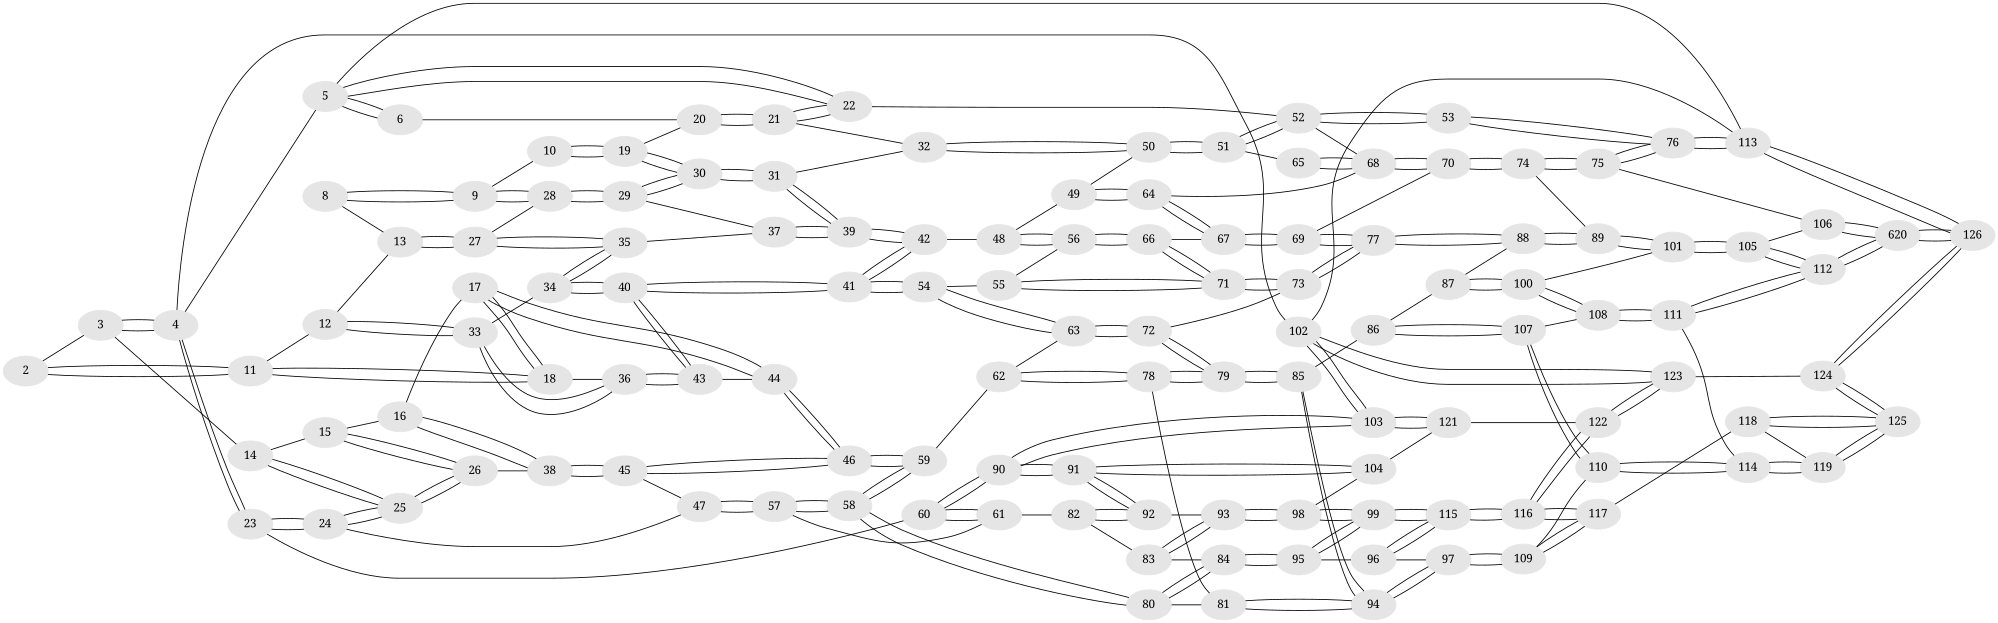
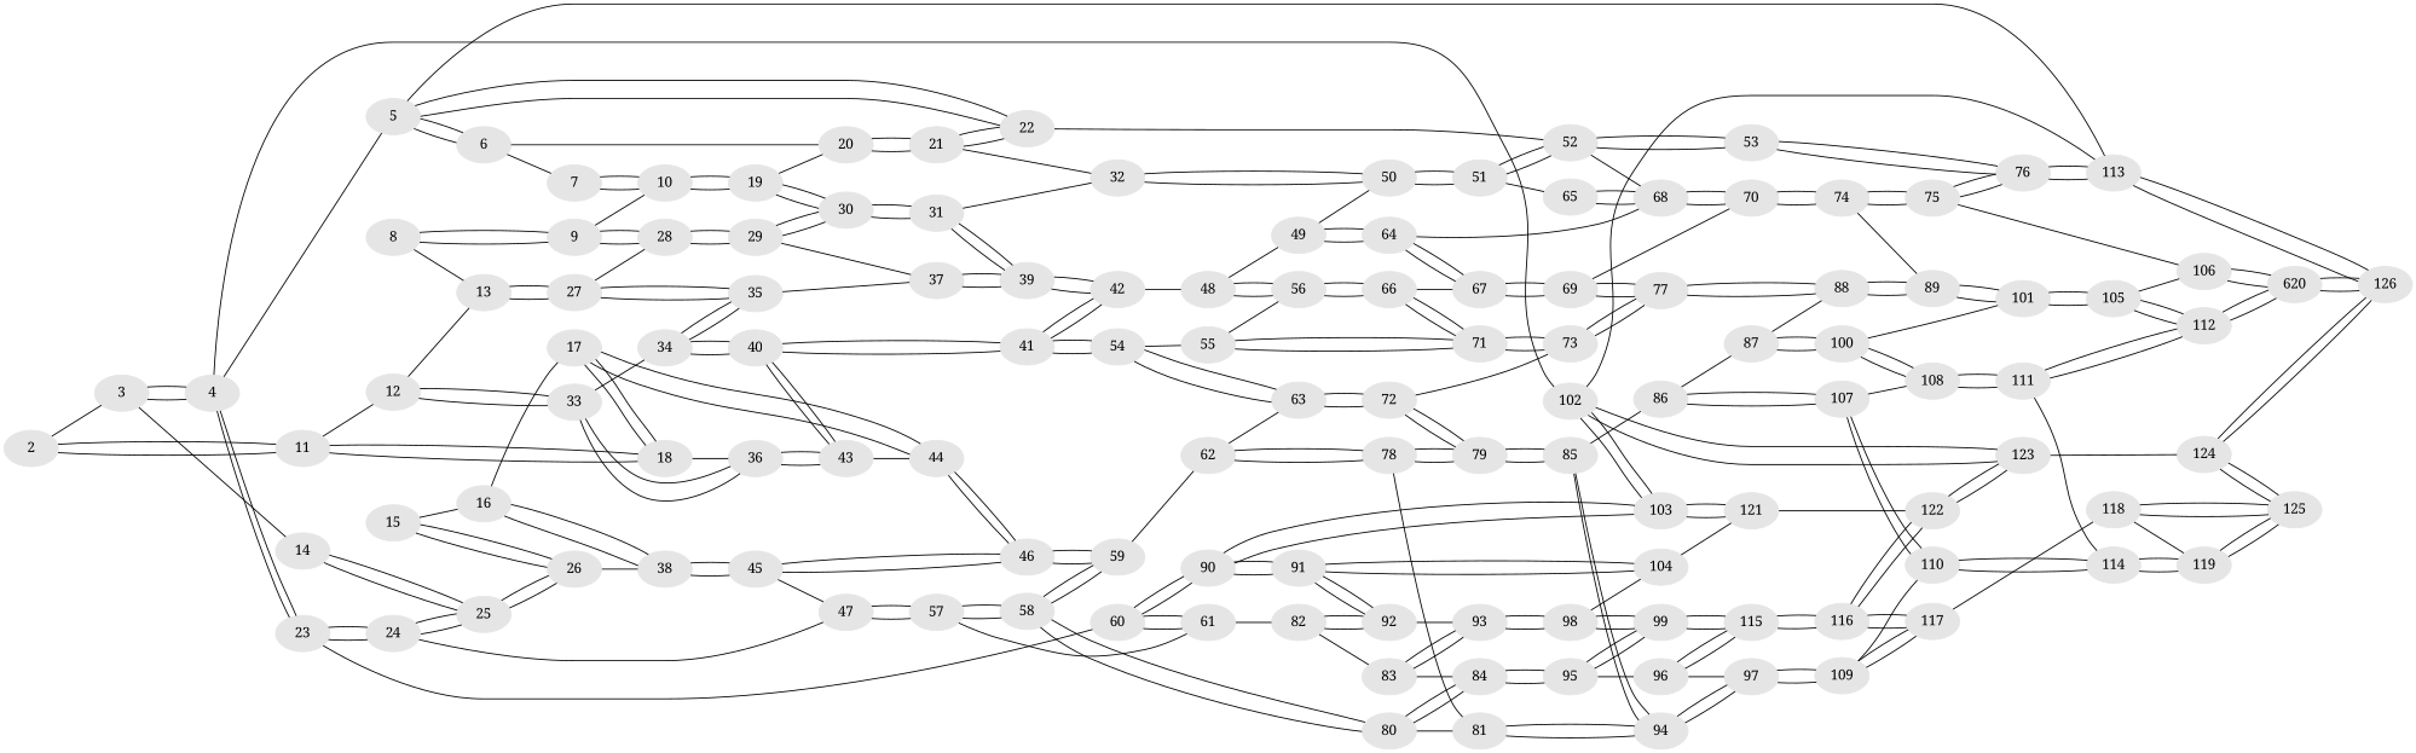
  graph {
    fontname="Noto Serif"
    rankdir=LR
    node [color=gray90 fontname="Noto Serif" style=filled]
    edge [fontname="Noto Serif"]
    2
    3
    11
    8
    9
    13
    4
    14
    12
    18
    5
    23
    102
    15
    25
    6
    22
    113
    24
    60
    103
    123
+   7
    20
    52
    126
    10
    21
    19
    28
    27
    29
    30
    33
    36
    34
    35
    16
    26
    17
    38
    44
    45
    46
    43
    31
    32
    50
    53
    76
    47
    61
    90
    57
    37
    39
    42
    51
    40
    41
    48
    54
    55
    63
    49
    56
    59
    62
    58
    64
    66
    68
    67
    65
    70
    71
    72
    73
    80
    82
    81
    84
    78
    91
    83
    92
    79
    69
    77
    74
    88
    75
    89
    85
    106
    101
    n97 [label=620]
    94
    86
    95
    97
    93
    98
    96
    99
    87
    107
    100
    108
    110
    105
    104
    121
    109
    115
    116
    117
    111
    112
    124
    122
    114
    118
    119
    125
    2 -- 3
    2 -- 11
    2 -- 11
    3 -- 4
    3 -- 4
    3 -- 14
    11 -- 12
    11 -- 18
    11 -- 18
    8 -- 9
    8 -- 9
    8 -- 13
    9 -- 10
    9 -- 28
    9 -- 28
    13 -- 27
    13 -- 27
    4 -- 5
    4 -- 23
    4 -- 23
    4 -- 102
-   14 -- 15
    14 -- 25
    14 -- 25
    12 -- 13
    12 -- 33
    12 -- 33
    18 -- 36
    5 -- 6
    5 -- 6
    5 -- 22
    5 -- 22
    5 -- 113
    23 -- 24
    23 -- 24
    23 -- 60
    102 -- 113
    102 -- 103
    102 -- 103
    102 -- 123
    102 -- 123
    15 -- 16
    15 -- 26
    15 -- 26
    25 -- 26
    25 -- 26
+   6 -- 7
    6 -- 20
    22 -- 52
    113 -- 126
    113 -- 126
    24 -- 25
    24 -- 25
    24 -- 47
    60 -- 61
    60 -- 61
    60 -- 90
    60 -- 90
    103 -- 121
    103 -- 121
    123 -- 124
+   7 -- 10
+   7 -- 10
    20 -- 21
    20 -- 21
    52 -- 53
    52 -- 53
    52 -- 68
    10 -- 19
    10 -- 19
    21 -- 22
    21 -- 22
    21 -- 32
    19 -- 20
    19 -- 30
    19 -- 30
    28 -- 29
    28 -- 29
    27 -- 28
    27 -- 35
    27 -- 35
    29 -- 30
    29 -- 30
    29 -- 37
    30 -- 31
    30 -- 31
    33 -- 36
    33 -- 36
    33 -- 34
    36 -- 43
    36 -- 43
    34 -- 35
    34 -- 35
    34 -- 40
    34 -- 40
    35 -- 37
    16 -- 17
    16 -- 38
    16 -- 38
    26 -- 38
    17 -- 18
    17 -- 18
    17 -- 44
    17 -- 44
    38 -- 45
    38 -- 45
    44 -- 46
    44 -- 46
    45 -- 46
    45 -- 46
    45 -- 47
    46 -- 59
    46 -- 59
    43 -- 44
    31 -- 32
    31 -- 39
    31 -- 39
    32 -- 50
    32 -- 50
    50 -- 51
    50 -- 51
    53 -- 76
    53 -- 76
    76 -- 113
    76 -- 113
    47 -- 57
    47 -- 57
    61 -- 82
    90 -- 103
    90 -- 103
    90 -- 91
    90 -- 91
    57 -- 61
    57 -- 58
    57 -- 58
    37 -- 39
    37 -- 39
    39 -- 42
    39 -- 42
    42 -- 48
    51 -- 52
    51 -- 52
    51 -- 65
    40 -- 43
    40 -- 43
    40 -- 41
    40 -- 41
    41 -- 42
    41 -- 42
    41 -- 54
    41 -- 54
    48 -- 49
    48 -- 56
    48 -- 56
    54 -- 55
    54 -- 63
    54 -- 63
    55 -- 56
    55 -- 71
    55 -- 71
    63 -- 72
    63 -- 72
    49 -- 50
    49 -- 64
    49 -- 64
    56 -- 66
    56 -- 66
    59 -- 62
    62 -- 63
    62 -- 78
    62 -- 78
    58 -- 59
    58 -- 59
    58 -- 80
    58 -- 80
    64 -- 68
    64 -- 67
    64 -- 67
    66 -- 67
    66 -- 71
    66 -- 71
    68 -- 70
    68 -- 70
    67 -- 69
    67 -- 69
    65 -- 68
    65 -- 68
    70 -- 74
    70 -- 74
    71 -- 73
    71 -- 73
    72 -- 73
    72 -- 79
    72 -- 79
    73 -- 77
    73 -- 77
    80 -- 81
    80 -- 84
    80 -- 84
    82 -- 83
    82 -- 92
    82 -- 92
    81 -- 94
    81 -- 94
    84 -- 95
    84 -- 95
    78 -- 81
    78 -- 79
    78 -- 79
    91 -- 92
    91 -- 92
    91 -- 104
    91 -- 104
    83 -- 84
    83 -- 93
    83 -- 93
    92 -- 93
    79 -- 85
    79 -- 85
    69 -- 70
    69 -- 77
    69 -- 77
    77 -- 88
    77 -- 88
    74 -- 75
    74 -- 75
    74 -- 89
    88 -- 89
    88 -- 89
    75 -- 76
    75 -- 76
    75 -- 106
    89 -- 101
    89 -- 101
    85 -- 94
    85 -- 94
    85 -- 86
    106 -- n97
    106 -- n97
    101 -- 105
    101 -- 105
    n97 -- 126
    n97 -- 126
    94 -- 97
    94 -- 97
    86 -- 87
    86 -- 107
    86 -- 107
    95 -- 96
    95 -- 99
    95 -- 99
    97 -- 109
    97 -- 109
    93 -- 98
    93 -- 98
    98 -- 99
    98 -- 99
    98 -- 104
    96 -- 97
    96 -- 115
    96 -- 115
    99 -- 115
    99 -- 115
    87 -- 88
    87 -- 100
    87 -- 100
    107 -- 108
    107 -- 110
    107 -- 110
    100 -- 101
    100 -- 108
    100 -- 108
    108 -- 111
    108 -- 111
    110 -- 114
    110 -- 114
    105 -- 106
    105 -- 112
    105 -- 112
    104 -- 121
    121 -- 122
    109 -- 110
    109 -- 117
    109 -- 117
    115 -- 116
    115 -- 116
    116 -- 117
    116 -- 117
    116 -- 122
    116 -- 122
    117 -- 118
    111 -- 112
    111 -- 112
    111 -- 114
    112 -- n97
    112 -- n97
    124 -- 126
    124 -- 126
    124 -- 125
    124 -- 125
    122 -- 123
    122 -- 123
    114 -- 119
    114 -- 119
    118 -- 119
    118 -- 125
    118 -- 125
    119 -- 125
    119 -- 125
  }
